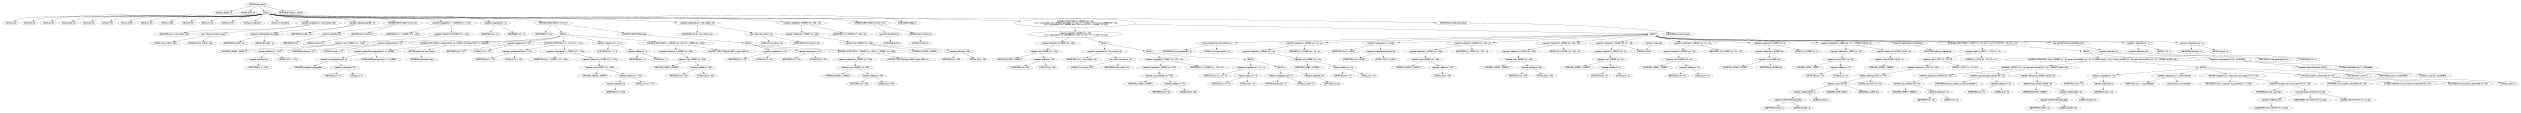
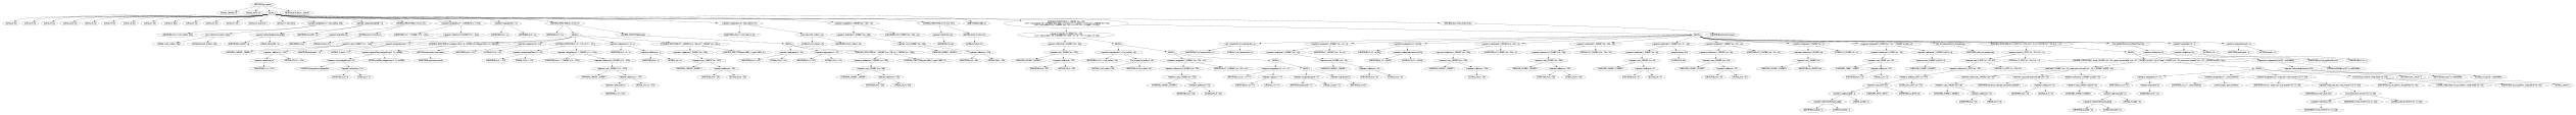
  digraph {
    fontname="PT Serif"
    node [fontname="PT Serif"]
    edge [fontname="PT Serif"]
    n1 [label="(METHOD,tftp_connect)"]
    n2 [label="(PARAM,_DWORD *a1)"]
    n3 [label="(PARAM,_BYTE *a2)"]
    n4 [label="(BLOCK,,)"]
    n5 [label="(METHOD_RETURN,int __fastcall)"]
    n6 [label="(LOCAL,v4: int)"]
    n7 [label="(LOCAL,v5: int)"]
    n8 [label="(LOCAL,v6: int)"]
    n9 [label="(LOCAL,result: int)"]
    n10 [label="(LOCAL,v8: int)"]
    n11 [label="(LOCAL,v9: int)"]
    n12 [label="(LOCAL,v10: int)"]
    n13 [label="(LOCAL,v11: int)"]
    n14 [label="(LOCAL,v12: bool)"]
    n15 [label="(LOCAL,v13: int)"]
    n16 [label="(LOCAL,v14: int)"]
    n17 [label="(LOCAL,v15: int *)"]
    n18 [label="(LOCAL,v16: const char *)"]
    n19 [label="(LOCAL,v17: char [ 128 ])"]
    n20 [label="(<operator>.assignment,v4 = Curl_ccalloc(1, 336))"]
    n21 [label="(<operator>.assignment,a1[188] = v4)"]
    n22 [label="(CONTROL_STRUCTURE,if ( !v4 ),if ( !v4 ))"]
    n23 [label="(<operator>.assignment,v5 = *(_DWORD *)(*a1 + 1576))"]
    n24 [label="(<operator>.assignment,v6 = v4)"]
    n25 [label="(CONTROL_STRUCTURE,if ( v5 ),if ( v5 ))"]
    n26 [label="(<operator>.assignment,v10 = Curl_ccalloc(1, v9))"]
    n27 [label="(<operator>.assignment,*(_DWORD *)(v6 + 328) = v10)"]
    n28 [label="(CONTROL_STRUCTURE,if ( !v10 ),if ( !v10 ))"]
    n29 [label="(JUMP_TARGET,LABEL_11)"]
    n30 [label="(CONTROL_STRUCTURE,if ( *(_DWORD *)(v6 + 332)\n    || (v11 = Curl_ccalloc(1, v9), *(_DWORD *)(v6 + 332) = v11, v12 = v11 == 0, result = 27, !v12) ),if ( *(_DWORD *)(v6 + 332)\n    || (v11 = Curl_ccalloc(1, v9), *(_DWORD *)(v6 + 332) = v11, v12 = v11 == 0, result = 27, !v12) ))"]
    n31 [label="(RETURN,return result;,return result;)"]
    n32 [label="(IDENTIFIER,v4,v4 = Curl_ccalloc(1, 336))"]
    n33 [label="(Curl_ccalloc,Curl_ccalloc(1, 336))"]
    n34 [label="(<operator>.indirectIndexAccess,a1[188])"]
    n35 [label="(IDENTIFIER,v4,a1[188] = v4)"]
    n36 [label="(<operator>.logicalNot,!v4)"]
    n37 [label="(RETURN,return 27;,return 27;)"]
    n38 [label="(IDENTIFIER,v5,v5 = *(_DWORD *)(*a1 + 1576))"]
    n39 [label="(<operator>.indirection,*(_DWORD *)(*a1 + 1576))"]
    n40 [label="(IDENTIFIER,v6,v6 = v4)"]
    n41 [label="(IDENTIFIER,v4,v6 = v4)"]
    n42 [label="(IDENTIFIER,v5,if ( v5 ))"]
    n43 [label="(BLOCK,,)"]
    n44 [label="(CONTROL_STRUCTURE,else,else)"]
    n45 [label="(IDENTIFIER,v10,v10 = Curl_ccalloc(1, v9))"]
    n46 [label="(Curl_ccalloc,Curl_ccalloc(1, v9))"]
    n47 [label="(<operator>.indirection,*(_DWORD *)(v6 + 328))"]
    n48 [label="(IDENTIFIER,v10,*(_DWORD *)(v6 + 328) = v10)"]
    n49 [label="(<operator>.logicalNot,!v10)"]
    n50 [label="(RETURN,return 27;,return 27;)"]
    n51 [label="(<operator>.logicalOr,*(_DWORD *)(v6 + 332)\n    || (v11 = Curl_ccalloc(1, v9), *(_DWORD *)(v6 + 332) = v11, v12 = v11 == 0, result = 27, !v12))"]
    n52 [label="(BLOCK,,)"]
    n53 [label="(IDENTIFIER,result,return result;)"]
    n54 [label="(LITERAL,1,Curl_ccalloc(1, 336))"]
    n55 [label="(LITERAL,336,Curl_ccalloc(1, 336))"]
    n56 [label="(IDENTIFIER,a1,a1[188] = v4)"]
    n57 [label="(LITERAL,188,a1[188] = v4)"]
    n58 [label="(IDENTIFIER,v4,!v4)"]
    n59 [label="(LITERAL,27,return 27;)"]
    n60 [label="(<operator>.cast,(_DWORD *)(*a1 + 1576))"]
    n61 [label="(UNKNOWN,_DWORD *,_DWORD *)"]
    n62 [label="(<operator>.addition,*a1 + 1576)"]
    n63 [label="(<operator>.indirection,*a1)"]
    n64 [label="(LITERAL,1576,*a1 + 1576)"]
    n65 [label="(IDENTIFIER,a1,*a1 + 1576)"]
    n66 [label="(<operator>.assignment,result = 71)"]
    n67 [label="(CONTROL_STRUCTURE,if ( (unsigned int)(v5 - 8) > 0xFFB0 ),if ( (unsigned int)(v5 - 8) > 0xFFB0 ))"]
    n68 [label="(<operator>.assignment,v8 = 512)"]
    n69 [label="(CONTROL_STRUCTURE,if ( v5 >= 513 ),if ( v5 >= 513 ))"]
    n70 [label="(<operator>.assignment,v9 = v8 + 4)"]
    n71 [label="(CONTROL_STRUCTURE,if ( *(_DWORD *)(v6 + 328) ),if ( *(_DWORD *)(v6 + 328) ))"]
    n72 [label="(BLOCK,,)"]
    n73 [label="(IDENTIFIER,result,result = 71)"]
    n74 [label="(LITERAL,71,result = 71)"]
    n75 [label="(<operator>.greaterThan,(unsigned int)(v5 - 8) > 0xFFB0)"]
    n76 [label="(RETURN,return result;,return result;)"]
    n77 [label="(IDENTIFIER,v8,v8 = 512)"]
    n78 [label="(LITERAL,512,v8 = 512)"]
    n79 [label="(<operator>.greaterEqualsThan,v5 >= 513)"]
    n80 [label="(<operator>.assignment,v8 = *(_DWORD *)(*a1 + 1576))"]
    n81 [label="(IDENTIFIER,v9,v9 = v8 + 4)"]
    n82 [label="(<operator>.addition,v8 + 4)"]
    n83 [label="(<operator>.indirection,*(_DWORD *)(v6 + 328))"]
    n84 [label="(CONTROL_STRUCTURE,goto LABEL_11;,goto LABEL_11;)"]
    n85 [label="(<operator>.cast,(unsigned int)(v5 - 8))"]
    n86 [label="(LITERAL,0xFFB0,(unsigned int)(v5 - 8) > 0xFFB0)"]
    n87 [label="(IDENTIFIER,result,return result;)"]
    n88 [label="(UNKNOWN,unsigned int,unsigned int)"]
    n89 [label="(<operator>.subtraction,v5 - 8)"]
    n90 [label="(IDENTIFIER,v5,v5 - 8)"]
    n91 [label="(LITERAL,8,v5 - 8)"]
    n92 [label="(IDENTIFIER,v5,v5 >= 513)"]
    n93 [label="(LITERAL,513,v5 >= 513)"]
    n94 [label="(IDENTIFIER,v8,v8 = *(_DWORD *)(*a1 + 1576))"]
    n95 [label="(<operator>.indirection,*(_DWORD *)(*a1 + 1576))"]
    n96 [label="(<operator>.cast,(_DWORD *)(*a1 + 1576))"]
    n97 [label="(UNKNOWN,_DWORD *,_DWORD *)"]
    n98 [label="(<operator>.addition,*a1 + 1576)"]
    n99 [label="(<operator>.indirection,*a1)"]
    n100 [label="(LITERAL,1576,*a1 + 1576)"]
    n101 [label="(IDENTIFIER,a1,*a1 + 1576)"]
    n102 [label="(IDENTIFIER,v8,v8 + 4)"]
    n103 [label="(LITERAL,4,v8 + 4)"]
    n104 [label="(<operator>.cast,(_DWORD *)(v6 + 328))"]
    n105 [label="(UNKNOWN,_DWORD *,_DWORD *)"]
    n106 [label="(<operator>.addition,v6 + 328)"]
    n107 [label="(IDENTIFIER,v6,v6 + 328)"]
    n108 [label="(LITERAL,328,v6 + 328)"]
    n109 [label="(<operator>.assignment,v9 = 516)"]
    n110 [label="(<operator>.assignment,v5 = 512)"]
    n111 [label="(CONTROL_STRUCTURE,if ( *(_DWORD *)(v4 + 328) ),if ( *(_DWORD *)(v4 + 328) ))"]
    n112 [label="(IDENTIFIER,v9,v9 = 516)"]
    n113 [label="(LITERAL,516,v9 = 516)"]
    n114 [label="(IDENTIFIER,v5,v5 = 512)"]
    n115 [label="(LITERAL,512,v5 = 512)"]
    n116 [label="(<operator>.indirection,*(_DWORD *)(v4 + 328))"]
    n117 [label="(CONTROL_STRUCTURE,goto LABEL_11;,goto LABEL_11;)"]
    n118 [label="(<operator>.cast,(_DWORD *)(v4 + 328))"]
    n119 [label="(UNKNOWN,_DWORD *,_DWORD *)"]
    n120 [label="(<operator>.addition,v4 + 328)"]
    n121 [label="(IDENTIFIER,v4,v4 + 328)"]
    n122 [label="(LITERAL,328,v4 + 328)"]
    n123 [label="(LITERAL,1,Curl_ccalloc(1, v9))"]
    n124 [label="(IDENTIFIER,v9,Curl_ccalloc(1, v9))"]
    n125 [label="(<operator>.cast,(_DWORD *)(v6 + 328))"]
    n126 [label="(UNKNOWN,_DWORD *,_DWORD *)"]
    n127 [label="(<operator>.addition,v6 + 328)"]
    n128 [label="(IDENTIFIER,v6,v6 + 328)"]
    n129 [label="(LITERAL,328,v6 + 328)"]
    n130 [label="(IDENTIFIER,v10,!v10)"]
    n131 [label="(LITERAL,27,return 27;)"]
    n132 [label="(<operator>.indirection,*(_DWORD *)(v6 + 332))"]
    n133 [label="(BLOCK,,)"]
    n134 [label="(Curl_conncontrol,Curl_conncontrol(a1, 1))"]
    n135 [label="(<operator>.assignment,*(_DWORD *)(v6 + 16) = a1)"]
    n136 [label="(<operator>.assignment,v13 = a1[105])"]
    n137 [label="(<operator>.assignment,*(_DWORD *)(v6 + 324) = v5)"]
    n138 [label="(<operator>.assignment,*(_DWORD *)(v6 + 320) = 512)"]
    n139 [label="(<operator>.assignment,*(_DWORD *)(v6 + 8) = -100)"]
    n140 [label="(<operator>.assignment,*(_DWORD *)(v6 + 20) = v13)"]
    n141 [label="(<operator>.assignment,*(_DWORD *)v6 = 0)"]
    n142 [label="(<operator>.assignment,*(_WORD *)(v6 + 52) = *(_DWORD *)(a1[20] + 4))"]
    n143 [label="(tftp_set_timeouts,tftp_set_timeouts(v6))"]
    n144 [label="(CONTROL_STRUCTURE,if ( (*((_BYTE *)a1 + 591) & 2) == 0 ),if ( (*((_BYTE *)a1 + 591) & 2) == 0 ))"]
    n145 [label="(Curl_pgrsStartNow,Curl_pgrsStartNow(*a1))"]
    n146 [label="(<operator>.assignment,*a2 = 1)"]
    n147 [label="(<operator>.assignment,result = 0)"]
    n148 [label="(<operator>.cast,(_DWORD *)(v6 + 332))"]
    n149 [label="(<operator>.assignment,v11 = Curl_ccalloc(1, v9))"]
    n150 [label="(BLOCK,,)"]
    n151 [label="(UNKNOWN,_DWORD *,_DWORD *)"]
    n152 [label="(<operator>.addition,v6 + 332)"]
    n153 [label="(IDENTIFIER,v6,v6 + 332)"]
    n154 [label="(LITERAL,332,v6 + 332)"]
    n155 [label="(IDENTIFIER,v11,v11 = Curl_ccalloc(1, v9))"]
    n156 [label="(Curl_ccalloc,Curl_ccalloc(1, v9))"]
    n157 [label="(<operator>.assignment,*(_DWORD *)(v6 + 332) = v11)"]
    n158 [label="(BLOCK,,)"]
    n159 [label="(LITERAL,1,Curl_ccalloc(1, v9))"]
    n160 [label="(IDENTIFIER,v9,Curl_ccalloc(1, v9))"]
    n161 [label="(<operator>.indirection,*(_DWORD *)(v6 + 332))"]
    n162 [label="(IDENTIFIER,v11,*(_DWORD *)(v6 + 332) = v11)"]
    n163 [label="(<operator>.assignment,v12 = v11 == 0)"]
    n164 [label="(BLOCK,,)"]
    n165 [label="(<operator>.cast,(_DWORD *)(v6 + 332))"]
    n166 [label="(UNKNOWN,_DWORD *,_DWORD *)"]
    n167 [label="(<operator>.addition,v6 + 332)"]
    n168 [label="(IDENTIFIER,v6,v6 + 332)"]
    n169 [label="(LITERAL,332,v6 + 332)"]
    n170 [label="(IDENTIFIER,v12,v12 = v11 == 0)"]
    n171 [label="(<operator>.equals,v11 == 0)"]
    n172 [label="(<operator>.assignment,result = 27)"]
    n173 [label="(<operator>.logicalNot,!v12)"]
    n174 [label="(IDENTIFIER,v11,v11 == 0)"]
    n175 [label="(LITERAL,0,v11 == 0)"]
    n176 [label="(IDENTIFIER,result,result = 27)"]
    n177 [label="(LITERAL,27,result = 27)"]
    n178 [label="(IDENTIFIER,v12,!v12)"]
    n179 [label="(IDENTIFIER,a1,Curl_conncontrol(a1, 1))"]
    n180 [label="(LITERAL,1,Curl_conncontrol(a1, 1))"]
    n181 [label="(<operator>.indirection,*(_DWORD *)(v6 + 16))"]
    n182 [label="(IDENTIFIER,a1,*(_DWORD *)(v6 + 16) = a1)"]
    n183 [label="(IDENTIFIER,v13,v13 = a1[105])"]
    n184 [label="(<operator>.indirectIndexAccess,a1[105])"]
    n185 [label="(<operator>.indirection,*(_DWORD *)(v6 + 324))"]
    n186 [label="(IDENTIFIER,v5,*(_DWORD *)(v6 + 324) = v5)"]
    n187 [label="(<operator>.indirection,*(_DWORD *)(v6 + 320))"]
    n188 [label="(LITERAL,512,*(_DWORD *)(v6 + 320) = 512)"]
    n189 [label="(<operator>.indirection,*(_DWORD *)(v6 + 8))"]
    n190 [label="(<operator>.minus,-100)"]
    n191 [label="(<operator>.indirection,*(_DWORD *)(v6 + 20))"]
    n192 [label="(IDENTIFIER,v13,*(_DWORD *)(v6 + 20) = v13)"]
    n193 [label="(<operator>.indirection,*(_DWORD *)v6)"]
    n194 [label="(LITERAL,0,*(_DWORD *)v6 = 0)"]
    n195 [label="(<operator>.indirection,*(_WORD *)(v6 + 52))"]
    n196 [label="(<operator>.indirection,*(_DWORD *)(a1[20] + 4))"]
    n197 [label="(IDENTIFIER,v6,tftp_set_timeouts(v6))"]
    n198 [label="(<operator>.equals,(*((_BYTE *)a1 + 591) & 2) == 0)"]
    n199 [label="(BLOCK,,)"]
    n200 [label="(<operator>.indirection,*a1)"]
    n201 [label="(<operator>.indirection,*a2)"]
    n202 [label="(LITERAL,1,*a2 = 1)"]
    n203 [label="(IDENTIFIER,result,result = 0)"]
    n204 [label="(LITERAL,0,result = 0)"]
    n205 [label="(<operator>.cast,(_DWORD *)(v6 + 16))"]
    n206 [label="(UNKNOWN,_DWORD *,_DWORD *)"]
    n207 [label="(<operator>.addition,v6 + 16)"]
    n208 [label="(IDENTIFIER,v6,v6 + 16)"]
    n209 [label="(LITERAL,16,v6 + 16)"]
    n210 [label="(IDENTIFIER,a1,v13 = a1[105])"]
    n211 [label="(LITERAL,105,v13 = a1[105])"]
    n212 [label="(<operator>.cast,(_DWORD *)(v6 + 324))"]
    n213 [label="(UNKNOWN,_DWORD *,_DWORD *)"]
    n214 [label="(<operator>.addition,v6 + 324)"]
    n215 [label="(LITERAL,324,v6 + 324)"]
    n216 [label="(<operator>.cast,(_DWORD *)(v6 + 320))"]
    n217 [label="(UNKNOWN,_DWORD *,_DWORD *)"]
    n218 [label="(<operator>.addition,v6 + 320)"]
    n219 [label="(IDENTIFIER,v6,v6 + 320)"]
    n220 [label="(LITERAL,320,v6 + 320)"]
    n221 [label="(<operator>.cast,(_DWORD *)(v6 + 8))"]
    n222 [label="(LITERAL,100,-100)"]
    n223 [label="(UNKNOWN,_DWORD *,_DWORD *)"]
    n224 [label="(<operator>.addition,v6 + 8)"]
    n225 [label="(IDENTIFIER,v6,v6 + 8)"]
    n226 [label="(LITERAL,8,v6 + 8)"]
    n227 [label="(<operator>.cast,(_DWORD *)(v6 + 20))"]
    n228 [label="(UNKNOWN,_DWORD *,_DWORD *)"]
    n229 [label="(<operator>.addition,v6 + 20)"]
    n230 [label="(IDENTIFIER,v6,v6 + 20)"]
    n231 [label="(LITERAL,20,v6 + 20)"]
    n232 [label="(<operator>.cast,(_DWORD *)v6)"]
    n233 [label="(UNKNOWN,_DWORD *,_DWORD *)"]
    n234 [label="(IDENTIFIER,v6,(_DWORD *)v6)"]
    n235 [label="(<operator>.cast,(_WORD *)(v6 + 52))"]
    n236 [label="(<operator>.cast,(_DWORD *)(a1[20] + 4))"]
    n237 [label="(UNKNOWN,_WORD *,_WORD *)"]
    n238 [label="(<operator>.addition,v6 + 52)"]
    n239 [label="(IDENTIFIER,v6,v6 + 52)"]
    n240 [label="(LITERAL,52,v6 + 52)"]
    n241 [label="(UNKNOWN,_DWORD *,_DWORD *)"]
    n242 [label="(<operator>.addition,a1[20] + 4)"]
    n243 [label="(<operator>.indirectIndexAccess,a1[20])"]
    n244 [label="(LITERAL,4,a1[20] + 4)"]
    n245 [label="(IDENTIFIER,a1,a1[20] + 4)"]
    n246 [label="(LITERAL,20,a1[20] + 4)"]
    n247 [label="(<operator>.and,*((_BYTE *)a1 + 591) & 2)"]
    n248 [label="(LITERAL,0,(*((_BYTE *)a1 + 591) & 2) == 0)"]
    n249 [label="(CONTROL_STRUCTURE,if ( bind(*(_DWORD *)(v6 + 20), (const struct sockaddr *)(v6 + 52), *(_DWORD *)(a1[20] + 16)) ),if ( bind(*(_DWORD *)(v6 + 20), (const struct sockaddr *)(v6 + 52), *(_DWORD *)(a1[20] + 16)) ))"]
    n250 [label="(<operators>.assignmentOr,a1[147] |= 0x2000000u)"]
    n251 [label="(<operator>.indirection,*((_BYTE *)a1 + 591))"]
    n252 [label="(LITERAL,2,*((_BYTE *)a1 + 591) & 2)"]
    n253 [label="(<operator>.addition,(_BYTE *)a1 + 591)"]
    n254 [label="(<operator>.cast,(_BYTE *)a1)"]
    n255 [label="(LITERAL,591,(_BYTE *)a1 + 591)"]
    n256 [label="(UNKNOWN,_BYTE *,_BYTE *)"]
    n257 [label="(IDENTIFIER,a1,(_BYTE *)a1)"]
    n258 [label="(bind,bind(*(_DWORD *)(v6 + 20), (const struct sockaddr *)(v6 + 52), *(_DWORD *)(a1[20] + 16)))"]
    n259 [label="(BLOCK,,)"]
    n260 [label="(<operator>.indirectIndexAccess,a1[147])"]
    n261 [label="(LITERAL,0x2000000u,a1[147] |= 0x2000000u)"]
    n262 [label="(<operator>.indirection,*(_DWORD *)(v6 + 20))"]
    n263 [label="(<operator>.cast,(const struct sockaddr *)(v6 + 52))"]
    n264 [label="(<operator>.indirection,*(_DWORD *)(a1[20] + 16))"]
    n265 [label="(<operator>.assignment,v14 = *a1)"]
    n266 [label="(<operator>.assignment,v15 = _errno_location())"]
    n267 [label="(<operator>.assignment,v16 = (const char *)Curl_strerror(*v15, v17, 128))"]
    n268 [label="(Curl_failf,Curl_failf(v14, \"bind() failed; %s\", v16))"]
    n269 [label="(RETURN,return 7;,return 7;)"]
    n270 [label="(<operator>.cast,(_DWORD *)(v6 + 20))"]
    n271 [label="(UNKNOWN,const struct sockaddr *,const struct sockaddr *)"]
    n272 [label="(<operator>.addition,v6 + 52)"]
    n273 [label="(<operator>.cast,(_DWORD *)(a1[20] + 16))"]
    n274 [label="(UNKNOWN,_DWORD *,_DWORD *)"]
    n275 [label="(<operator>.addition,v6 + 20)"]
    n276 [label="(IDENTIFIER,v6,v6 + 20)"]
    n277 [label="(LITERAL,20,v6 + 20)"]
    n278 [label="(IDENTIFIER,v6,v6 + 52)"]
    n279 [label="(LITERAL,52,v6 + 52)"]
    n280 [label="(UNKNOWN,_DWORD *,_DWORD *)"]
    n281 [label="(<operator>.addition,a1[20] + 16)"]
    n282 [label="(<operator>.indirectIndexAccess,a1[20])"]
    n283 [label="(LITERAL,16,a1[20] + 16)"]
    n284 [label="(IDENTIFIER,a1,a1[20] + 16)"]
    n285 [label="(LITERAL,20,a1[20] + 16)"]
    n286 [label="(IDENTIFIER,v14,v14 = *a1)"]
    n287 [label="(<operator>.indirection,*a1)"]
    n288 [label="(IDENTIFIER,v15,v15 = _errno_location())"]
    n289 [label="(_errno_location,_errno_location())"]
    n290 [label="(IDENTIFIER,v16,v16 = (const char *)Curl_strerror(*v15, v17, 128))"]
    n291 [label="(<operator>.cast,(const char *)Curl_strerror(*v15, v17, 128))"]
    n292 [label="(IDENTIFIER,v14,Curl_failf(v14, \"bind() failed; %s\", v16))"]
    n293 [label="(LITERAL,\"bind() failed; %s\",Curl_failf(v14, \"bind() failed; %s\", v16))"]
    n294 [label="(IDENTIFIER,v16,Curl_failf(v14, \"bind() failed; %s\", v16))"]
    n295 [label="(LITERAL,7,return 7;)"]
    n296 [label="(IDENTIFIER,a1,v14 = *a1)"]
    n297 [label="(UNKNOWN,const char *,const char *)"]
    n298 [label="(Curl_strerror,Curl_strerror(*v15, v17, 128))"]
    n299 [label="(<operator>.indirection,*v15)"]
    n300 [label="(IDENTIFIER,v17,Curl_strerror(*v15, v17, 128))"]
    n301 [label="(LITERAL,128,Curl_strerror(*v15, v17, 128))"]
    n302 [label="(IDENTIFIER,v15,Curl_strerror(*v15, v17, 128))"]
    n303 [label="(IDENTIFIER,a1,a1[147] |= 0x2000000u)"]
    n304 [label="(LITERAL,147,a1[147] |= 0x2000000u)"]
    n305 [label="(IDENTIFIER,a1,Curl_pgrsStartNow(*a1))"]
    n306 [label="(IDENTIFIER,a2,*a2 = 1)"]
    n1 -> n2
    n1 -> n3
    n1 -> n4
    n1 -> n5
    n4 -> n6
    n4 -> n7
    n4 -> n8
    n4 -> n9
    n4 -> n10
    n4 -> n11
    n4 -> n12
    n4 -> n13
    n4 -> n14
    n4 -> n15
    n4 -> n16
    n4 -> n17
    n4 -> n18
    n4 -> n19
    n4 -> n20
    n4 -> n21
    n4 -> n22
    n4 -> n23
    n4 -> n24
    n4 -> n25
    n4 -> n26
    n4 -> n27
    n4 -> n28
    n4 -> n29
    n4 -> n30
    n4 -> n31
    n20 -> n32
    n20 -> n33
    n21 -> n34
    n21 -> n35
    n22 -> n36
    n22 -> n37
    n23 -> n38
    n23 -> n39
    n24 -> n40
    n24 -> n41
    n25 -> n42
    n25 -> n43
    n25 -> n44
    n26 -> n45
    n26 -> n46
    n27 -> n47
    n27 -> n48
    n28 -> n49
    n28 -> n50
    n30 -> n51
    n30 -> n52
    n31 -> n53
    n33 -> n54
    n33 -> n55
    n34 -> n56
    n34 -> n57
    n36 -> n58
    n37 -> n59
    n39 -> n60
    n43 -> n66
    n43 -> n67
    n43 -> n68
    n43 -> n69
    n43 -> n70
    n43 -> n71
    n44 -> n72
    n46 -> n123
    n46 -> n124
    n47 -> n125
    n49 -> n130
    n50 -> n131
    n51 -> n132
    n51 -> n133
    n52 -> n134
    n52 -> n135
    n52 -> n136
    n52 -> n137
    n52 -> n138
    n52 -> n139
    n52 -> n140
    n52 -> n141
    n52 -> n142
    n52 -> n143
    n52 -> n144
    n52 -> n145
    n52 -> n146
    n52 -> n147
    n60 -> n61
    n60 -> n62
    n62 -> n63
    n62 -> n64
    n63 -> n65
    n66 -> n73
    n66 -> n74
    n67 -> n75
    n67 -> n76
    n68 -> n77
    n68 -> n78
    n69 -> n79
    n69 -> n80
    n70 -> n81
    n70 -> n82
    n71 -> n83
    n71 -> n84
    n72 -> n109
    n72 -> n110
    n72 -> n111
    n75 -> n85
    n75 -> n86
    n76 -> n87
    n79 -> n92
    n79 -> n93
    n80 -> n94
    n80 -> n95
    n82 -> n102
    n82 -> n103
    n83 -> n104
    n85 -> n88
    n85 -> n89
    n89 -> n90
    n89 -> n91
    n95 -> n96
    n96 -> n97
    n96 -> n98
    n98 -> n99
    n98 -> n100
    n99 -> n101
    n104 -> n105
    n104 -> n106
    n106 -> n107
    n106 -> n108
    n109 -> n112
    n109 -> n113
    n110 -> n114
    n110 -> n115
    n111 -> n116
    n111 -> n117
    n116 -> n118
    n118 -> n119
    n118 -> n120
    n120 -> n121
    n120 -> n122
    n125 -> n126
    n125 -> n127
    n127 -> n128
    n127 -> n129
    n132 -> n148
    n133 -> n149
    n133 -> n150
    n134 -> n179
    n134 -> n180
    n135 -> n181
    n135 -> n182
    n136 -> n183
    n136 -> n184
    n137 -> n185
    n137 -> n186
    n138 -> n187
    n138 -> n188
    n139 -> n189
-   n139 -> n222
+   n139 -> n190
    n140 -> n191
    n140 -> n192
    n141 -> n193
    n141 -> n194
    n142 -> n195
    n142 -> n196
    n143 -> n197
    n144 -> n198
    n144 -> n199
    n145 -> n200
    n146 -> n201
    n146 -> n202
    n147 -> n203
    n147 -> n204
    n148 -> n151
    n148 -> n152
    n149 -> n155
    n149 -> n156
    n150 -> n157
    n150 -> n158
    n152 -> n153
    n152 -> n154
    n156 -> n159
    n156 -> n160
    n157 -> n161
    n157 -> n162
    n158 -> n163
    n158 -> n164
    n161 -> n165
    n163 -> n170
    n163 -> n171
    n164 -> n172
    n164 -> n173
    n165 -> n166
    n165 -> n167
    n167 -> n168
    n167 -> n169
    n171 -> n174
    n171 -> n175
    n172 -> n176
    n172 -> n177
    n173 -> n178
    n181 -> n205
    n184 -> n210
    n184 -> n211
    n185 -> n212
    n187 -> n216
    n189 -> n221
    n190 -> n222
    n191 -> n227
    n193 -> n232
    n195 -> n235
    n196 -> n236
    n198 -> n247
    n198 -> n248
    n199 -> n249
    n199 -> n250
    n200 -> n305
    n201 -> n306
    n205 -> n206
    n205 -> n207
    n207 -> n208
    n207 -> n209
    n212 -> n213
    n212 -> n214
    n214 -> n215
    n216 -> n217
    n216 -> n218
    n218 -> n219
    n218 -> n220
    n221 -> n223
    n221 -> n224
    n224 -> n225
    n224 -> n226
    n227 -> n228
    n227 -> n229
    n229 -> n230
    n229 -> n231
    n232 -> n233
    n232 -> n234
    n235 -> n237
    n235 -> n238
    n236 -> n241
    n238 -> n239
    n238 -> n240
    n242 -> n243
    n242 -> n244
    n243 -> n245
    n243 -> n246
    n247 -> n251
    n247 -> n252
    n249 -> n258
    n249 -> n259
    n250 -> n260
    n250 -> n261
    n251 -> n253
    n253 -> n254
    n253 -> n255
    n254 -> n242
    n254 -> n256
    n254 -> n257
    n258 -> n262
    n258 -> n263
    n258 -> n264
    n259 -> n265
    n259 -> n266
    n259 -> n267
    n259 -> n268
    n259 -> n269
    n260 -> n303
    n260 -> n304
    n262 -> n270
    n263 -> n271
    n263 -> n272
    n264 -> n273
    n265 -> n286
    n265 -> n287
    n266 -> n288
    n266 -> n289
    n267 -> n290
    n267 -> n291
    n268 -> n292
    n268 -> n293
    n268 -> n294
    n269 -> n295
    n270 -> n274
    n270 -> n275
    n272 -> n278
    n272 -> n279
    n273 -> n280
    n273 -> n281
    n275 -> n276
    n275 -> n277
    n281 -> n282
    n281 -> n283
    n282 -> n284
    n282 -> n285
    n287 -> n296
    n291 -> n297
    n291 -> n298
    n298 -> n299
    n298 -> n300
    n298 -> n301
    n299 -> n302
  }
